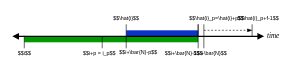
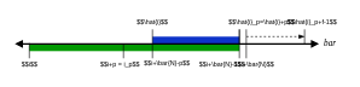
  <mxCell id="0" />
  <mxCell id="1" parent="0" />
  <mxCell id="2" value="" style="rounded=0;whiteSpace=wrap;html=1;fillColor=#0d33c9;fontColor=#333333;strokeColor=none;" parent="1" vertex="1"><mxGeometry x="210" y="50" width="120" height="10" as="geometry" /></mxCell>
  <mxCell id="3" value="" style="rounded=0;whiteSpace=wrap;html=1;fillColor=#009900;fontColor=#333333;strokeColor=none;gradientColor=none;shadow=0;glass=0;" parent="1" vertex="1"><mxGeometry x="40" y="60" width="290" height="10" as="geometry" /></mxCell>
  <mxCell id="4" value="" style="endArrow=none;html=1;rounded=0;strokeWidth=1;" parent="1" edge="1"><mxGeometry width="50" height="50" relative="1" as="geometry"><mxPoint x="40" y="59" as="sourcePoint" /><mxPoint x="40" y="80" as="targetPoint" /></mxGeometry></mxCell>
  <mxCell id="5" value="" style="endArrow=none;html=1;rounded=0;strokeWidth=1;" parent="1" edge="1"><mxGeometry width="50" height="50" relative="1" as="geometry"><mxPoint x="330" y="40" as="sourcePoint" /><mxPoint x="330" y="60" as="targetPoint" /></mxGeometry></mxCell>
  <mxCell id="6" value="" style="endArrow=none;html=1;rounded=0;strokeWidth=1;" parent="1" edge="1"><mxGeometry width="50" height="50" relative="1" as="geometry"><mxPoint x="170" y="60" as="sourcePoint" /><mxPoint x="170" y="80" as="targetPoint" /></mxGeometry></mxCell>
  <mxCell id="7" value="" style="endArrow=none;html=1;rounded=0;strokeWidth=1;" parent="1" edge="1"><mxGeometry width="50" height="50" relative="1" as="geometry"><mxPoint x="420" y="40" as="sourcePoint" /><mxPoint x="420" y="60" as="targetPoint" /></mxGeometry></mxCell>
  <mxCell id="8" value="" style="endArrow=none;html=1;rounded=0;strokeWidth=1;" parent="1" edge="1"><mxGeometry width="50" height="50" relative="1" as="geometry"><mxPoint x="330" y="40" as="sourcePoint" /><mxPoint x="330" y="80" as="targetPoint" /></mxGeometry></mxCell>
  <mxCell id="9" value="" style="endArrow=none;html=1;rounded=0;strokeWidth=1;" parent="1" edge="1"><mxGeometry width="50" height="50" relative="1" as="geometry"><mxPoint x="339.5" y="40" as="sourcePoint" /><mxPoint x="339.5" y="80" as="targetPoint" /></mxGeometry></mxCell>
  <mxCell id="10" value="" style="endArrow=none;html=1;rounded=0;strokeWidth=1;" parent="1" edge="1"><mxGeometry width="50" height="50" relative="1" as="geometry"><mxPoint x="210" y="40" as="sourcePoint" /><mxPoint x="210" y="80" as="targetPoint" /></mxGeometry></mxCell>
  <mxCell id="11" value="" style="endArrow=blockThin;html=1;rounded=0;strokeWidth=1;endFill=1;dashed=1;strokeColor=#000000;fontColor=#000000;" parent="1" edge="1"><mxGeometry width="50" height="50" relative="1" as="geometry"><mxPoint x="339.75" y="50" as="sourcePoint" /><mxPoint x="420.25" y="50" as="targetPoint" /></mxGeometry></mxCell>
- <mxCell id="12" value="&lt;font face=&quot;Times New Roman&quot; style=&quot;font-size: 12px;&quot; color=&quot;#000000&quot;&gt;time&lt;/font&gt;" style="text;html=1;resizable=0;autosize=1;align=center;verticalAlign=middle;points=[];fillColor=none;strokeColor=none;rounded=0;fontColor=#B3B3B3;fontStyle=2;fontSize=14;" parent="1" vertex="1"><mxGeometry x="435" y="43" width="40" height="30" as="geometry" /></mxCell>
+ <mxCell id="12" value="&lt;font face=&quot;Times New Roman&quot; style=&quot;font-size: 12px;&quot; color=&quot;#000000&quot;&gt;bar&lt;/font&gt;" style="text;html=1;resizable=0;autosize=1;align=center;verticalAlign=middle;points=[];fillColor=none;strokeColor=none;rounded=0;fontColor=#B3B3B3;fontStyle=2;fontSize=14;" parent="1" vertex="1"><mxGeometry x="435" y="43" width="40" height="30" as="geometry" /></mxCell>
  <mxCell id="13" value="&lt;font color=&quot;#000000&quot; style=&quot;font-size: 9px;&quot;&gt;$$i$$&lt;/font&gt;" style="text;html=1;resizable=0;autosize=1;align=center;verticalAlign=middle;points=[];fillColor=none;strokeColor=none;rounded=0;fontColor=#B3B3B3;fontSize=9;" parent="1" vertex="1"><mxGeometry x="20" y="78" width="40" height="20" as="geometry" /></mxCell>
  <mxCell id="14" value="&lt;font color=&quot;#000000&quot; style=&quot;font-size: 9px;&quot;&gt;$$i+p = i_p$$&lt;/font&gt;" style="text;html=1;resizable=0;autosize=1;align=center;verticalAlign=middle;points=[];fillColor=none;strokeColor=none;rounded=0;fontColor=#B3B3B3;fontSize=9;" parent="1" vertex="1"><mxGeometry x="130" y="78" width="70" height="20" as="geometry" /></mxCell>
  <mxCell id="15" value="&lt;font color=&quot;#000000&quot; style=&quot;font-size: 9px;&quot;&gt;$$i+\bar{N}-p$$&lt;/font&gt;" style="text;html=1;resizable=0;autosize=1;align=center;verticalAlign=middle;points=[];fillColor=none;strokeColor=none;rounded=0;fontColor=#B3B3B3;fontSize=9;" parent="1" vertex="1"><mxGeometry x="185" y="77" width="90" height="20" as="geometry" /></mxCell>
  <mxCell id="16" value="&lt;font color=&quot;#000000&quot; style=&quot;font-size: 9px;&quot;&gt;$$i+\bar{N}$$&lt;/font&gt;" style="text;html=1;resizable=0;autosize=1;align=center;verticalAlign=middle;points=[];fillColor=none;strokeColor=none;rounded=0;fontColor=#B3B3B3;fontSize=9;" parent="1" vertex="1"><mxGeometry x="310" y="78" width="80" height="20" as="geometry" /></mxCell>
  <mxCell id="17" value="" style="endArrow=block;html=1;rounded=0;strokeWidth=2;endFill=1;startArrow=block;startFill=1;" parent="1" edge="1"><mxGeometry width="50" height="50" relative="1" as="geometry"><mxPoint x="20" y="60" as="sourcePoint" /><mxPoint x="440" y="60" as="targetPoint" /></mxGeometry></mxCell>
  <mxCell id="18" value="&lt;font color=&quot;#000000&quot; style=&quot;font-size: 9px;&quot;&gt;$$\hat{i}$$&lt;/font&gt;" style="text;html=1;resizable=0;autosize=1;align=center;verticalAlign=middle;points=[];fillColor=none;strokeColor=none;rounded=0;fontColor=#B3B3B3;fontSize=9;" vertex="1" parent="1"><mxGeometry x="175" y="20" width="70" height="20" as="geometry" /></mxCell>
  <mxCell id="19" value="&lt;font color=&quot;#000000&quot; style=&quot;font-size: 9px;&quot;&gt;$$i+\bar{N}-1$$&lt;/font&gt;" style="text;html=1;resizable=0;autosize=1;align=center;verticalAlign=middle;points=[];fillColor=none;strokeColor=none;rounded=0;fontColor=#B3B3B3;fontSize=9;" vertex="1" parent="1"><mxGeometry x="266" y="78" width="80" height="20" as="geometry" /></mxCell>
  <mxCell id="20" value="&lt;font color=&quot;#000000&quot; style=&quot;font-size: 9px;&quot;&gt;$$\hat{i}_p=\hat{i}+p$$&lt;/font&gt;" style="text;html=1;resizable=0;autosize=1;align=center;verticalAlign=middle;points=[];fillColor=none;strokeColor=none;rounded=0;fontColor=#B3B3B3;fontSize=9;" vertex="1" parent="1"><mxGeometry x="301" y="20" width="120" height="20" as="geometry" /></mxCell>
  <mxCell id="21" value="&lt;font color=&quot;#000000&quot; style=&quot;font-size: 9px;&quot;&gt;$$\hat{i}_p+f-1$$&lt;/font&gt;" style="text;html=1;resizable=0;autosize=1;align=center;verticalAlign=middle;points=[];fillColor=none;strokeColor=none;rounded=0;fontColor=#B3B3B3;fontSize=9;" vertex="1" parent="1"><mxGeometry x="385" y="20" width="90" height="20" as="geometry" /></mxCell>
